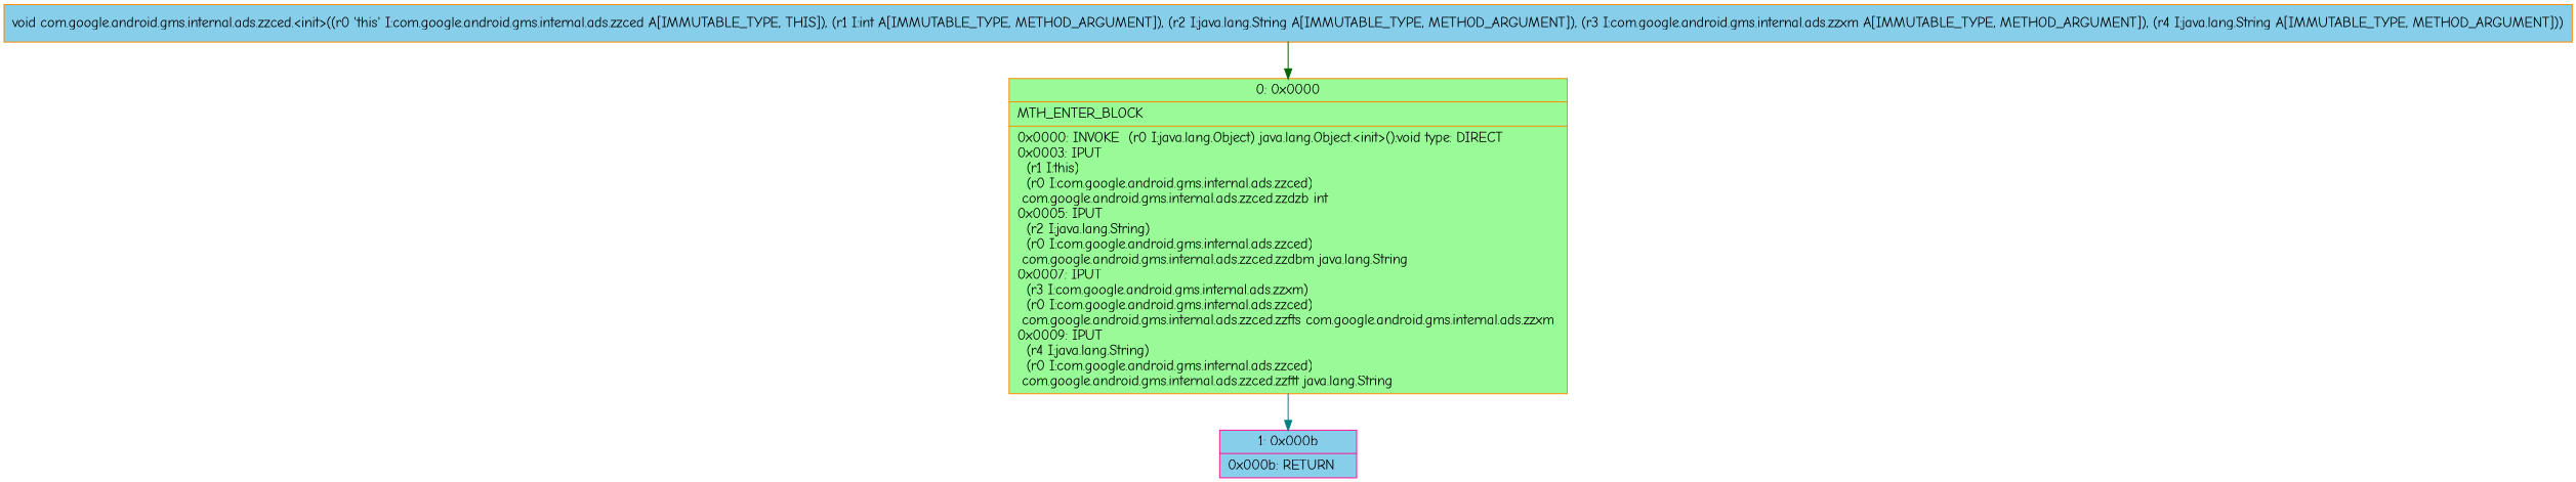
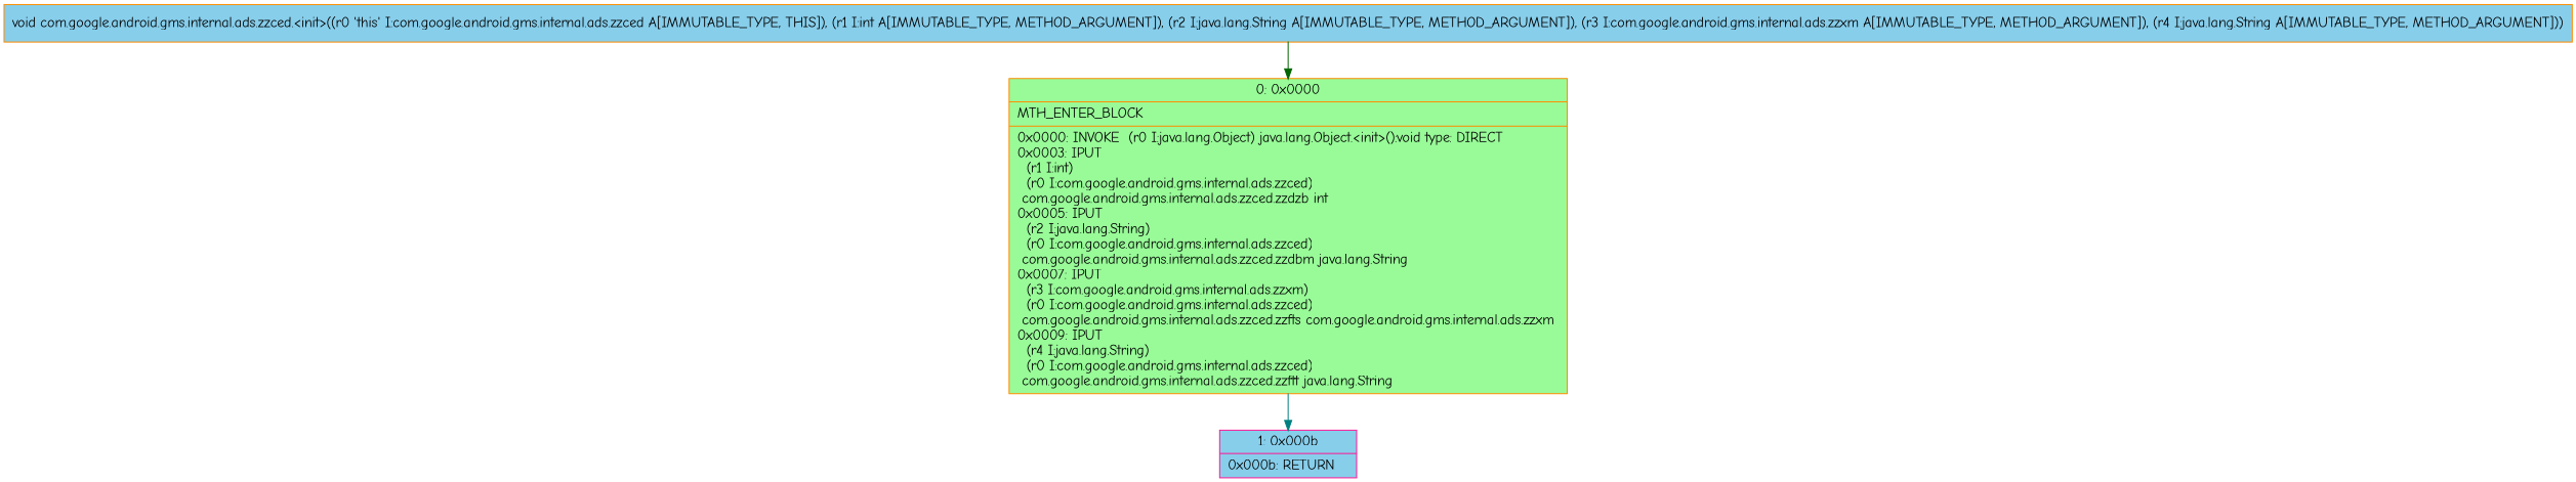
  digraph {
    fontname="Comic Neue"
    node [shape=record style=filled fillcolor=skyblue color=darkorange fontname="Comic Neue"]
    edge [fontname="Comic Neue"]
-   n1 [label="{0\:\ 0x0000|MTH_ENTER_BLOCK\l|0x0000: INVOKE  (r0 I:java.lang.Object) java.lang.Object.\<init\>():void type: DIRECT \l0x0003: IPUT  \l  (r1 I:this)\l  (r0 I:com.google.android.gms.internal.ads.zzced)\l com.google.android.gms.internal.ads.zzced.zzdzb int \l0x0005: IPUT  \l  (r2 I:java.lang.String)\l  (r0 I:com.google.android.gms.internal.ads.zzced)\l com.google.android.gms.internal.ads.zzced.zzdbm java.lang.String \l0x0007: IPUT  \l  (r3 I:com.google.android.gms.internal.ads.zzxm)\l  (r0 I:com.google.android.gms.internal.ads.zzced)\l com.google.android.gms.internal.ads.zzced.zzfts com.google.android.gms.internal.ads.zzxm \l0x0009: IPUT  \l  (r4 I:java.lang.String)\l  (r0 I:com.google.android.gms.internal.ads.zzced)\l com.google.android.gms.internal.ads.zzced.zzftt java.lang.String \l}" fillcolor=palegreen]
+   n1 [label="{0\:\ 0x0000|MTH_ENTER_BLOCK\l|0x0000: INVOKE  (r0 I:java.lang.Object) java.lang.Object.\<init\>():void type: DIRECT \l0x0003: IPUT  \l  (r1 I:int)\l  (r0 I:com.google.android.gms.internal.ads.zzced)\l com.google.android.gms.internal.ads.zzced.zzdzb int \l0x0005: IPUT  \l  (r2 I:java.lang.String)\l  (r0 I:com.google.android.gms.internal.ads.zzced)\l com.google.android.gms.internal.ads.zzced.zzdbm java.lang.String \l0x0007: IPUT  \l  (r3 I:com.google.android.gms.internal.ads.zzxm)\l  (r0 I:com.google.android.gms.internal.ads.zzced)\l com.google.android.gms.internal.ads.zzced.zzfts com.google.android.gms.internal.ads.zzxm \l0x0009: IPUT  \l  (r4 I:java.lang.String)\l  (r0 I:com.google.android.gms.internal.ads.zzced)\l com.google.android.gms.internal.ads.zzced.zzftt java.lang.String \l}" fillcolor=palegreen]
    n2 [label="{1\:\ 0x000b|0x000b: RETURN   \l}" color=deeppink]
    n3 [label="{void com.google.android.gms.internal.ads.zzced.\<init\>((r0 'this' I:com.google.android.gms.internal.ads.zzced A[IMMUTABLE_TYPE, THIS]), (r1 I:int A[IMMUTABLE_TYPE, METHOD_ARGUMENT]), (r2 I:java.lang.String A[IMMUTABLE_TYPE, METHOD_ARGUMENT]), (r3 I:com.google.android.gms.internal.ads.zzxm A[IMMUTABLE_TYPE, METHOD_ARGUMENT]), (r4 I:java.lang.String A[IMMUTABLE_TYPE, METHOD_ARGUMENT])) }"]
    n1 -> n2 [color=teal]
    n3 -> n1 [color=darkgreen]
  }
